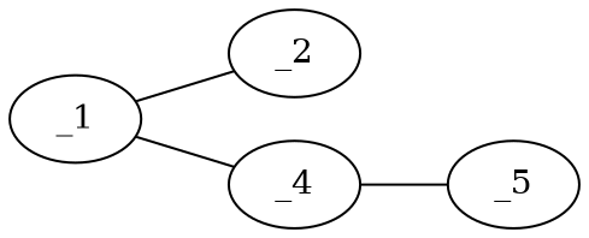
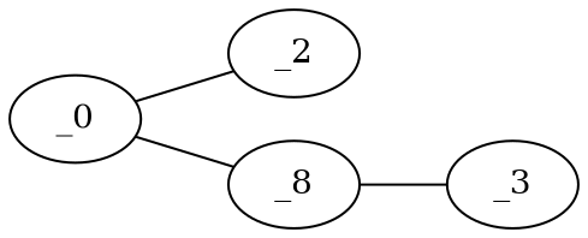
  graph {
    rankdir=LR
    node [charge=0 chem=2 symbol="O  " x=2.866 y=0.75]
    edge [valence=1]
-   _1 [chem=4 symbol="N  " y=0.25]
+   _1 [chem=4 symbol="N  " y=0.25 label=_0]
    _2 [x=3.7321]
-   _4 [y=-0.75]
-   _3 [x=2 label=_5]
+   _4 [y=-0.75 label=_8]
+   _3 [x=2]
    _1 -- _2
    _1 -- _4
    _4 -- _3
  }
